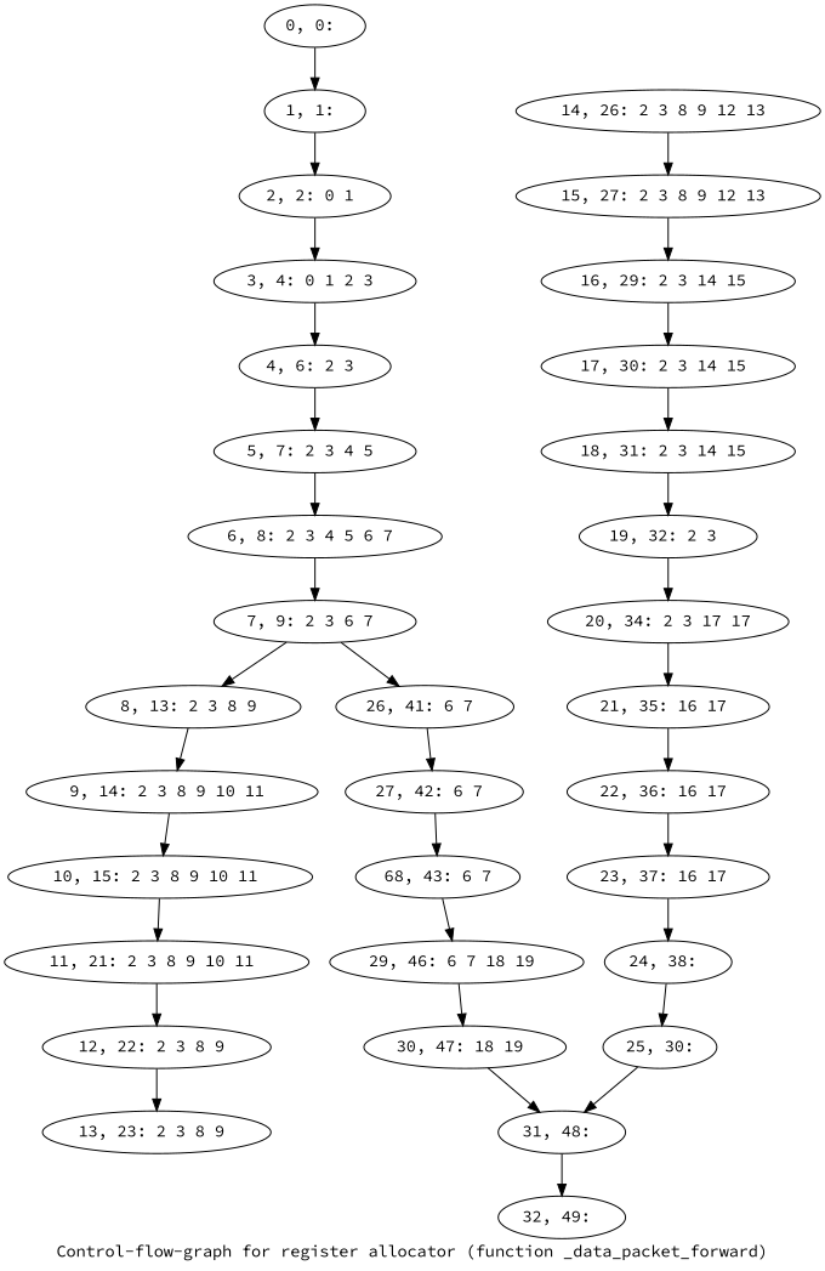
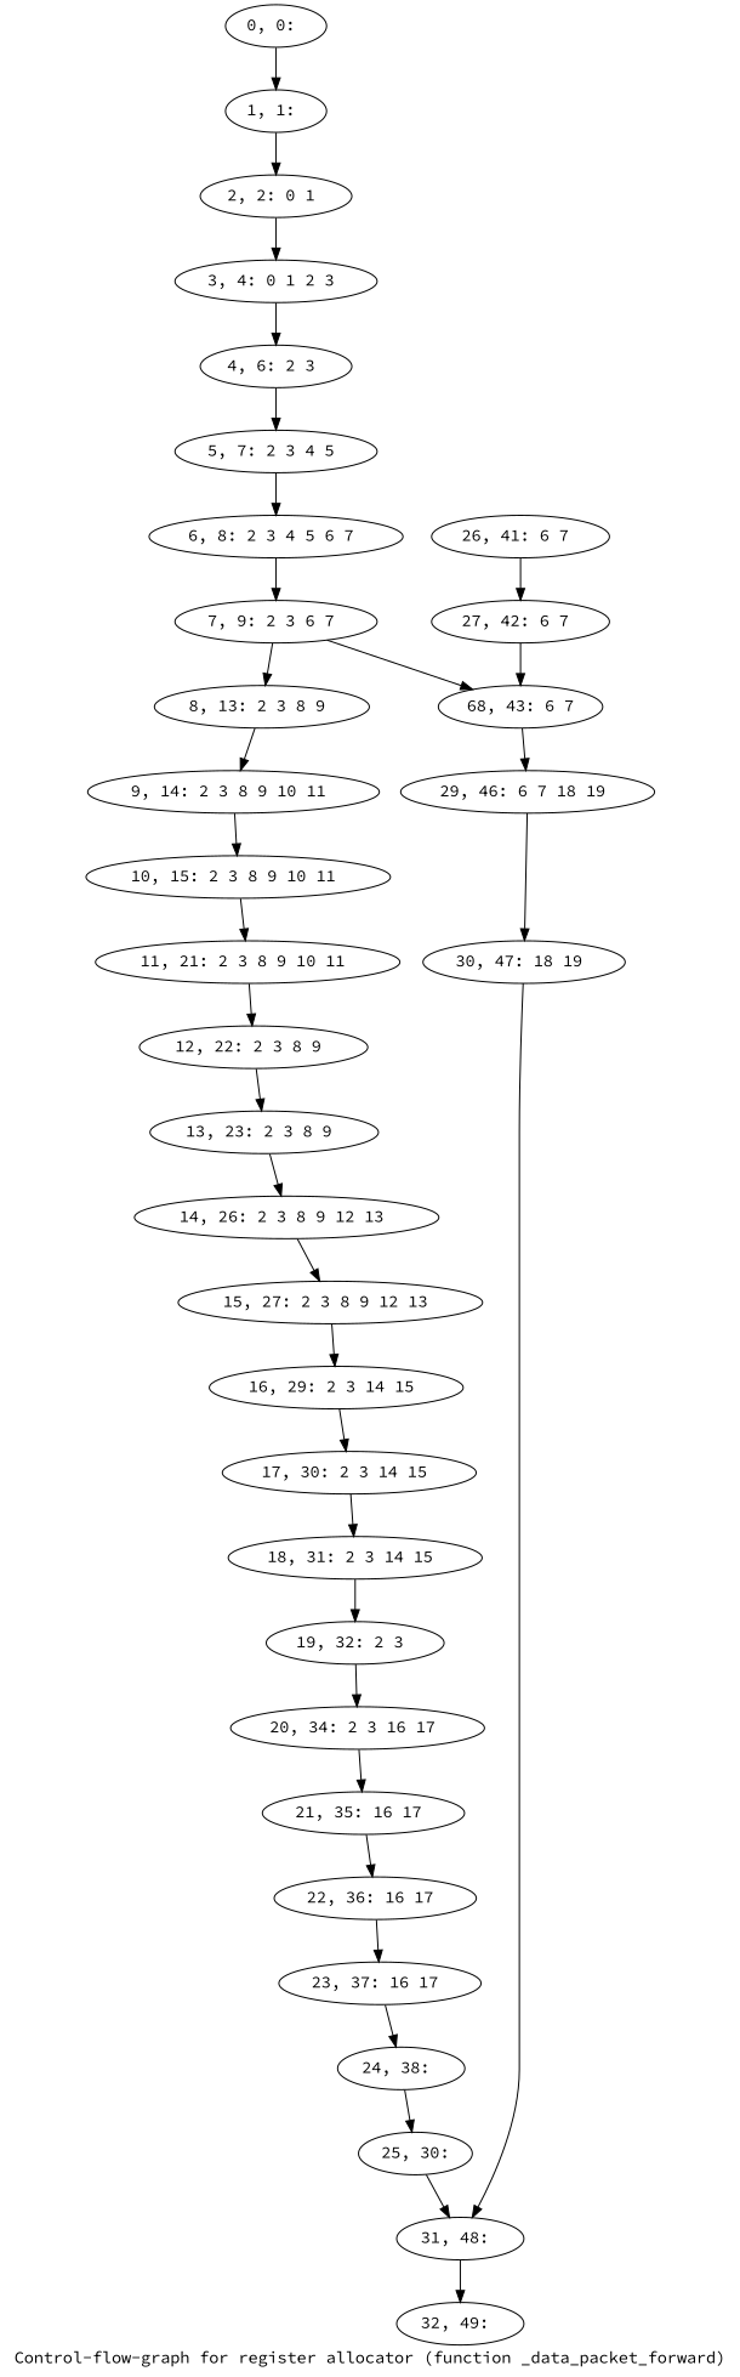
  digraph {
    fontname="Source Code Pro"
    label="Control-flow-graph for register allocator (function _data_packet_forward)"
    node [fontname="Source Code Pro"]
    edge [fontname="Source Code Pro"]
    n1 [label="0, 0: "]
    n2 [label="1, 1: "]
    n3 [label="2, 2: 0 1 "]
    n4 [label="3, 4: 0 1 2 3 "]
    n5 [label="4, 6: 2 3 "]
    n6 [label="5, 7: 2 3 4 5 "]
    n7 [label="6, 8: 2 3 4 5 6 7 "]
    n8 [label="7, 9: 2 3 6 7 "]
    n9 [label="8, 13: 2 3 8 9 "]
    n10 [label="26, 41: 6 7 "]
    n11 [label="9, 14: 2 3 8 9 10 11 "]
    n12 [label="27, 42: 6 7 "]
    n13 [label="10, 15: 2 3 8 9 10 11 "]
    n14 [label="11, 21: 2 3 8 9 10 11 "]
    n15 [label="12, 22: 2 3 8 9 "]
    n16 [label="13, 23: 2 3 8 9 "]
    n17 [label="14, 26: 2 3 8 9 12 13 "]
    n18 [label="15, 27: 2 3 8 9 12 13 "]
    n19 [label="16, 29: 2 3 14 15 "]
    n20 [label="17, 30: 2 3 14 15 "]
    n21 [label="18, 31: 2 3 14 15 "]
    n22 [label="19, 32: 2 3 "]
-   n23 [label="20, 34: 2 3 17 17"]
+   n23 [label="20, 34: 2 3 16 17 "]
    n24 [label="21, 35: 16 17 "]
    n25 [label="22, 36: 16 17 "]
    n26 [label="23, 37: 16 17 "]
    n27 [label="24, 38: "]
    n28 [label="25, 30:"]
    n29 [label="31, 48: "]
    n30 [label="32, 49: "]
    n31 [label="68, 43: 6 7"]
    n32 [label="29, 46: 6 7 18 19 "]
    n33 [label="30, 47: 18 19 "]
    n1 -> n2
    n2 -> n3
    n3 -> n4
    n4 -> n5
    n5 -> n6
    n6 -> n7
    n7 -> n8
    n8 -> n9
-   n8 -> n10
+   n8 -> n31
    n9 -> n11
    n10 -> n12
    n11 -> n13
    n12 -> n31
    n13 -> n14
    n14 -> n15
    n15 -> n16
+   n16 -> n17
    n17 -> n18
    n18 -> n19
    n19 -> n20
    n20 -> n21
    n21 -> n22
    n22 -> n23
    n23 -> n24
    n24 -> n25
    n25 -> n26
    n26 -> n27
    n27 -> n28
    n28 -> n29
    n29 -> n30
    n31 -> n32
    n32 -> n33
    n33 -> n29
  }
